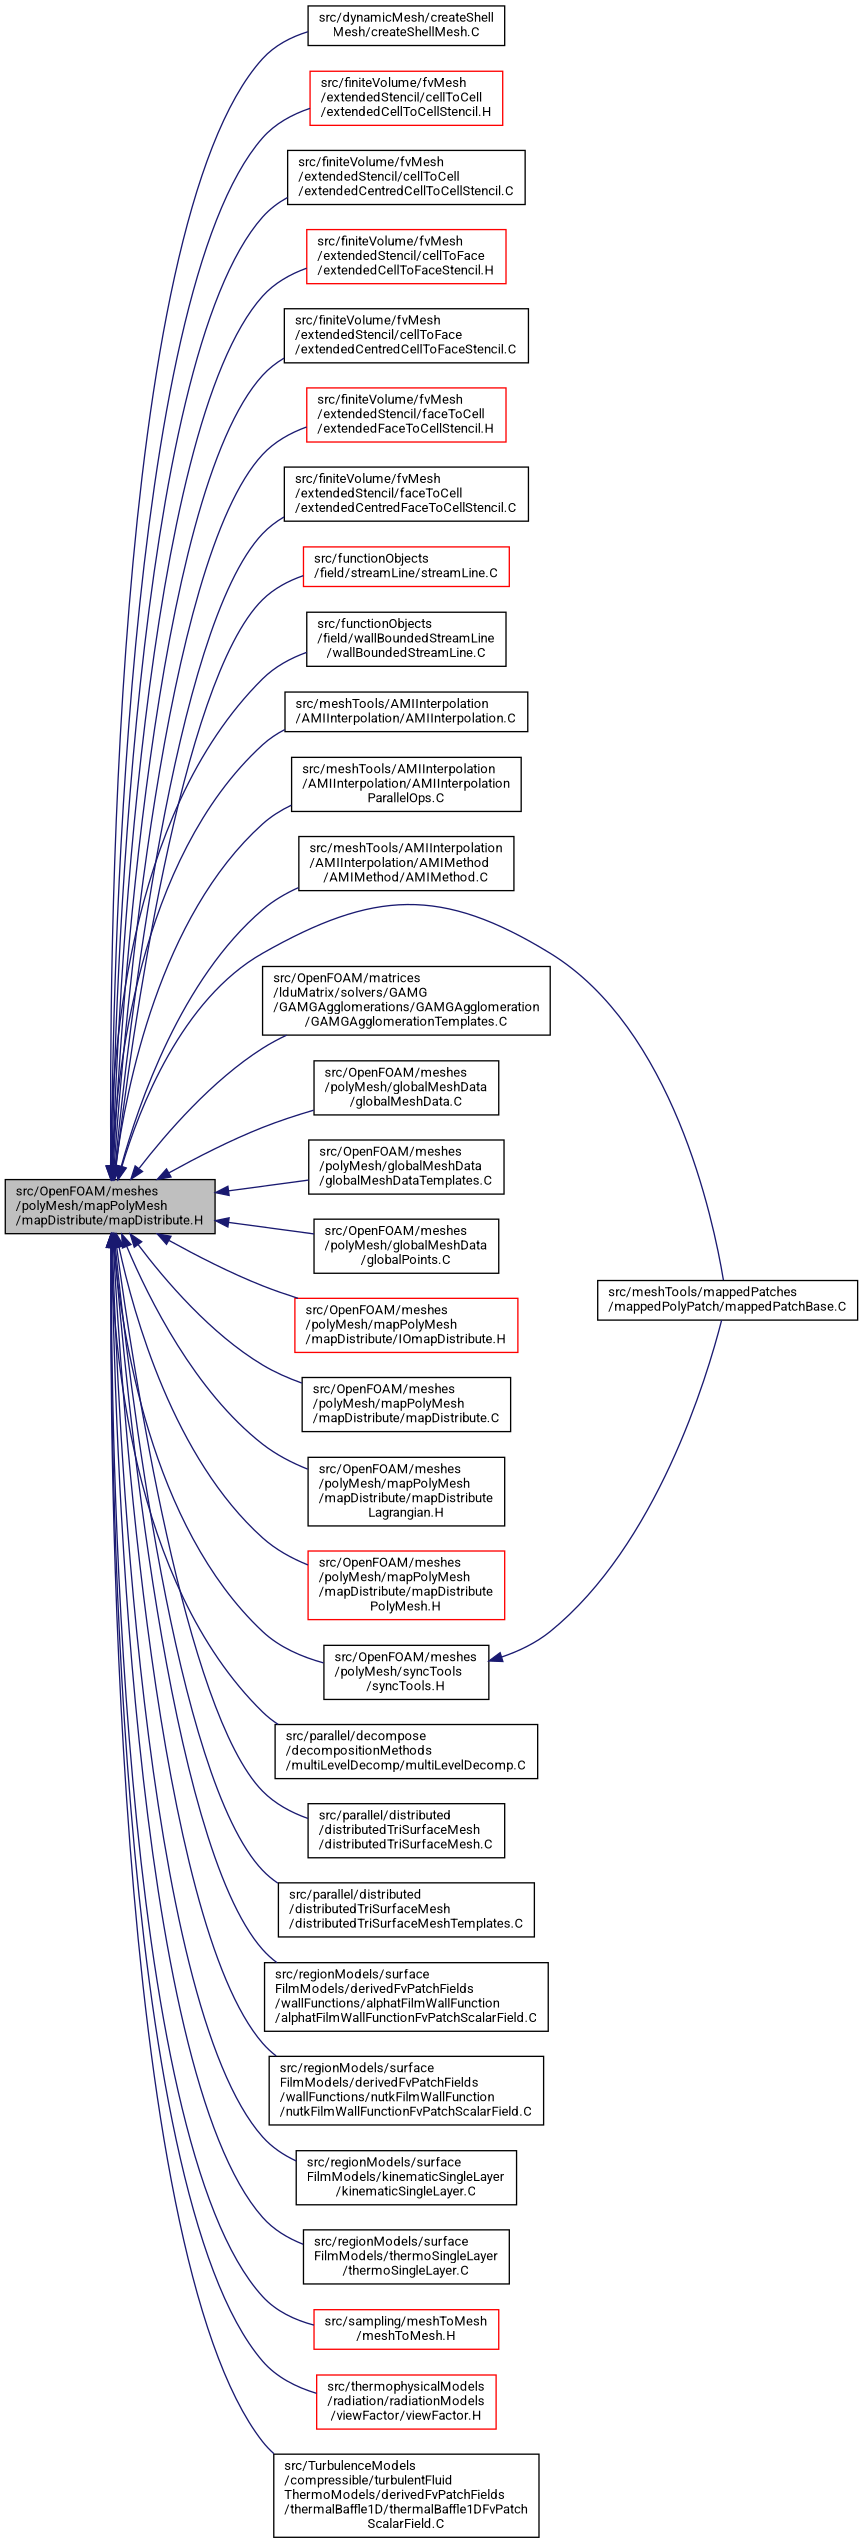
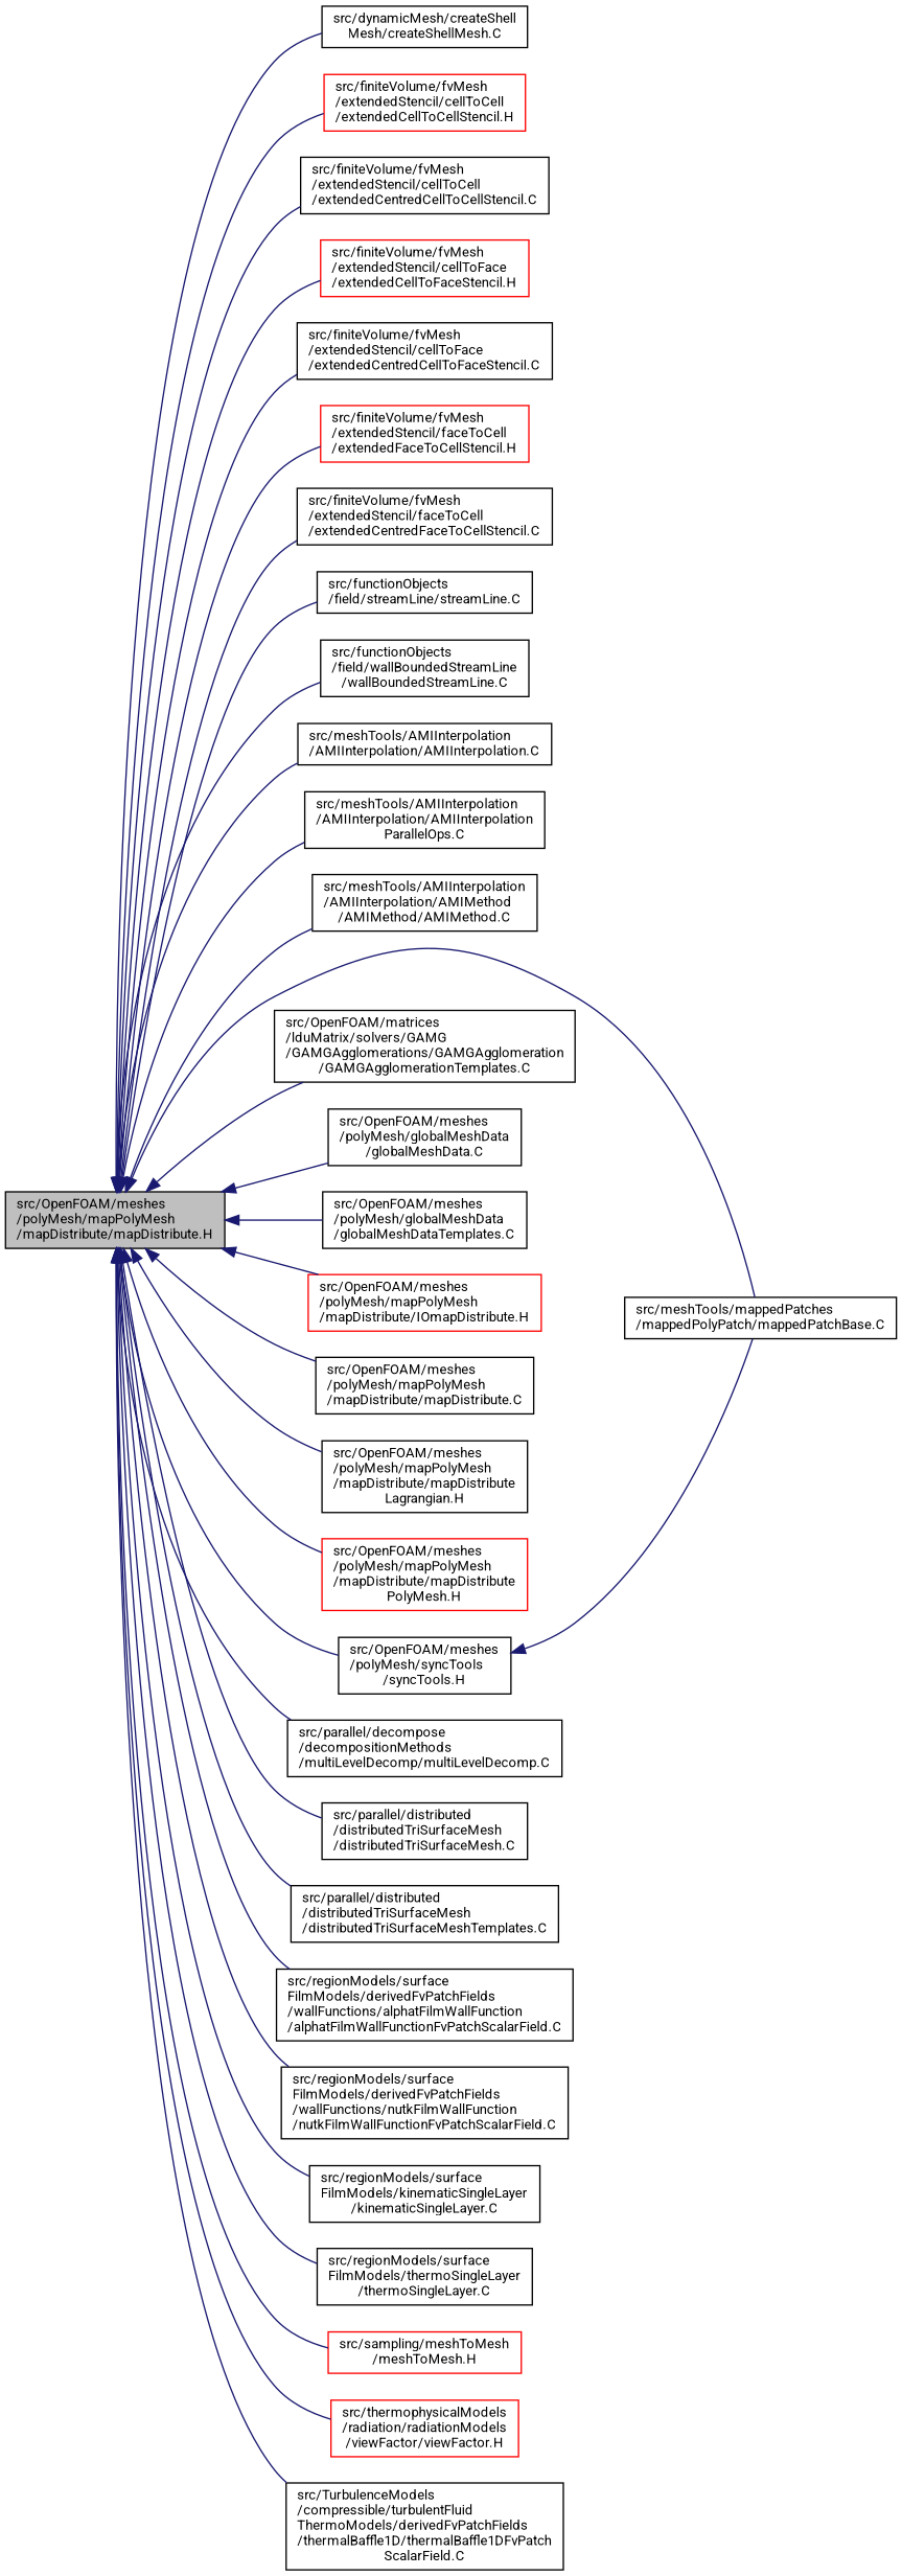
  digraph {
    fontname=Roboto
    rankdir=LR
    node [color=black fontname=Roboto fontsize=10 shape=record]
    edge [color=midnightblue dir=back fontname=Roboto fontsize=10 labelfontname=Helvetica labelfontsize=10 style=solid]
    n1 [fillcolor=grey75 fontcolor=black height=0.2 label="src/OpenFOAM/meshes\l/polyMesh/mapPolyMesh\l/mapDistribute/mapDistribute.H" style=filled width=0.4]
    n2 [height=0.2 label="src/dynamicMesh/createShell\lMesh/createShellMesh.C" width=0.4]
    n3 [color=red height=0.2 label="src/finiteVolume/fvMesh\l/extendedStencil/cellToCell\l/extendedCellToCellStencil.H" width=0.4]
    n4 [height=0.2 label="src/finiteVolume/fvMesh\l/extendedStencil/cellToCell\l/extendedCentredCellToCellStencil.C" width=0.4]
    n5 [color=red height=0.2 label="src/finiteVolume/fvMesh\l/extendedStencil/cellToFace\l/extendedCellToFaceStencil.H" width=0.4]
    n6 [height=0.2 label="src/finiteVolume/fvMesh\l/extendedStencil/cellToFace\l/extendedCentredCellToFaceStencil.C" width=0.4]
    n7 [color=red height=0.2 label="src/finiteVolume/fvMesh\l/extendedStencil/faceToCell\l/extendedFaceToCellStencil.H" width=0.4]
    n8 [height=0.2 label="src/finiteVolume/fvMesh\l/extendedStencil/faceToCell\l/extendedCentredFaceToCellStencil.C" width=0.4]
-   n9 [color=red height=0.2 label="src/functionObjects\l/field/streamLine/streamLine.C" width=0.4]
+   n9 [height=0.2 label="src/functionObjects\l/field/streamLine/streamLine.C" width=0.4]
    n10 [height=0.2 label="src/functionObjects\l/field/wallBoundedStreamLine\l/wallBoundedStreamLine.C" width=0.4]
    n11 [height=0.2 label="src/meshTools/AMIInterpolation\l/AMIInterpolation/AMIInterpolation.C" width=0.4]
    n12 [height=0.2 label="src/meshTools/AMIInterpolation\l/AMIInterpolation/AMIInterpolation\lParallelOps.C" width=0.4]
    n13 [height=0.2 label="src/meshTools/AMIInterpolation\l/AMIInterpolation/AMIMethod\l/AMIMethod/AMIMethod.C" width=0.4]
    n14 [height=0.2 label="src/meshTools/mappedPatches\l/mappedPolyPatch/mappedPatchBase.C" width=0.4]
    n15 [height=0.2 label="src/OpenFOAM/matrices\l/lduMatrix/solvers/GAMG\l/GAMGAgglomerations/GAMGAgglomeration\l/GAMGAgglomerationTemplates.C" width=0.4]
    n16 [height=0.2 label="src/OpenFOAM/meshes\l/polyMesh/globalMeshData\l/globalMeshData.C" width=0.4]
    n17 [height=0.2 label="src/OpenFOAM/meshes\l/polyMesh/globalMeshData\l/globalMeshDataTemplates.C" width=0.4]
-   n18 [height=0.2 label="src/OpenFOAM/meshes\l/polyMesh/globalMeshData\l/globalPoints.C" width=0.4]
    n19 [color=red height=0.2 label="src/OpenFOAM/meshes\l/polyMesh/mapPolyMesh\l/mapDistribute/IOmapDistribute.H" width=0.4]
    n20 [height=0.2 label="src/OpenFOAM/meshes\l/polyMesh/mapPolyMesh\l/mapDistribute/mapDistribute.C" width=0.4]
    n21 [height=0.2 label="src/OpenFOAM/meshes\l/polyMesh/mapPolyMesh\l/mapDistribute/mapDistribute\lLagrangian.H" width=0.4]
    n22 [color=red height=0.2 label="src/OpenFOAM/meshes\l/polyMesh/mapPolyMesh\l/mapDistribute/mapDistribute\lPolyMesh.H" width=0.4]
    n23 [height=0.2 label="src/OpenFOAM/meshes\l/polyMesh/syncTools\l/syncTools.H" width=0.4]
    n24 [height=0.2 label="src/parallel/decompose\l/decompositionMethods\l/multiLevelDecomp/multiLevelDecomp.C" width=0.4]
    n25 [height=0.2 label="src/parallel/distributed\l/distributedTriSurfaceMesh\l/distributedTriSurfaceMesh.C" width=0.4]
    n26 [height=0.2 label="src/parallel/distributed\l/distributedTriSurfaceMesh\l/distributedTriSurfaceMeshTemplates.C" width=0.4]
    n27 [height=0.2 label="src/regionModels/surface\lFilmModels/derivedFvPatchFields\l/wallFunctions/alphatFilmWallFunction\l/alphatFilmWallFunctionFvPatchScalarField.C" width=0.4]
    n28 [height=0.2 label="src/regionModels/surface\lFilmModels/derivedFvPatchFields\l/wallFunctions/nutkFilmWallFunction\l/nutkFilmWallFunctionFvPatchScalarField.C" width=0.4]
    n29 [height=0.2 label="src/regionModels/surface\lFilmModels/kinematicSingleLayer\l/kinematicSingleLayer.C" width=0.4]
    n30 [height=0.2 label="src/regionModels/surface\lFilmModels/thermoSingleLayer\l/thermoSingleLayer.C" width=0.4]
    n31 [color=red height=0.2 label="src/sampling/meshToMesh\l/meshToMesh.H" width=0.4]
    n32 [color=red height=0.2 label="src/thermophysicalModels\l/radiation/radiationModels\l/viewFactor/viewFactor.H" width=0.4]
    n33 [height=0.2 label="src/TurbulenceModels\l/compressible/turbulentFluid\lThermoModels/derivedFvPatchFields\l/thermalBaffle1D/thermalBaffle1DFvPatch\lScalarField.C" width=0.4]
    n1 -> n2
    n1 -> n3
    n1 -> n4
    n1 -> n5
    n1 -> n6
    n1 -> n7
    n1 -> n8
    n1 -> n9
    n1 -> n10
    n1 -> n11
    n1 -> n12
    n1 -> n13
    n1 -> n14
    n1 -> n15
    n1 -> n16
    n1 -> n17
-   n1 -> n18
    n1 -> n19
    n1 -> n20
    n1 -> n21
    n1 -> n22
    n1 -> n23
    n1 -> n24
    n1 -> n25
    n1 -> n26
    n1 -> n27
    n1 -> n28
    n1 -> n29
    n1 -> n30
    n1 -> n31
    n1 -> n32
    n1 -> n33
    n23 -> n14
  }
